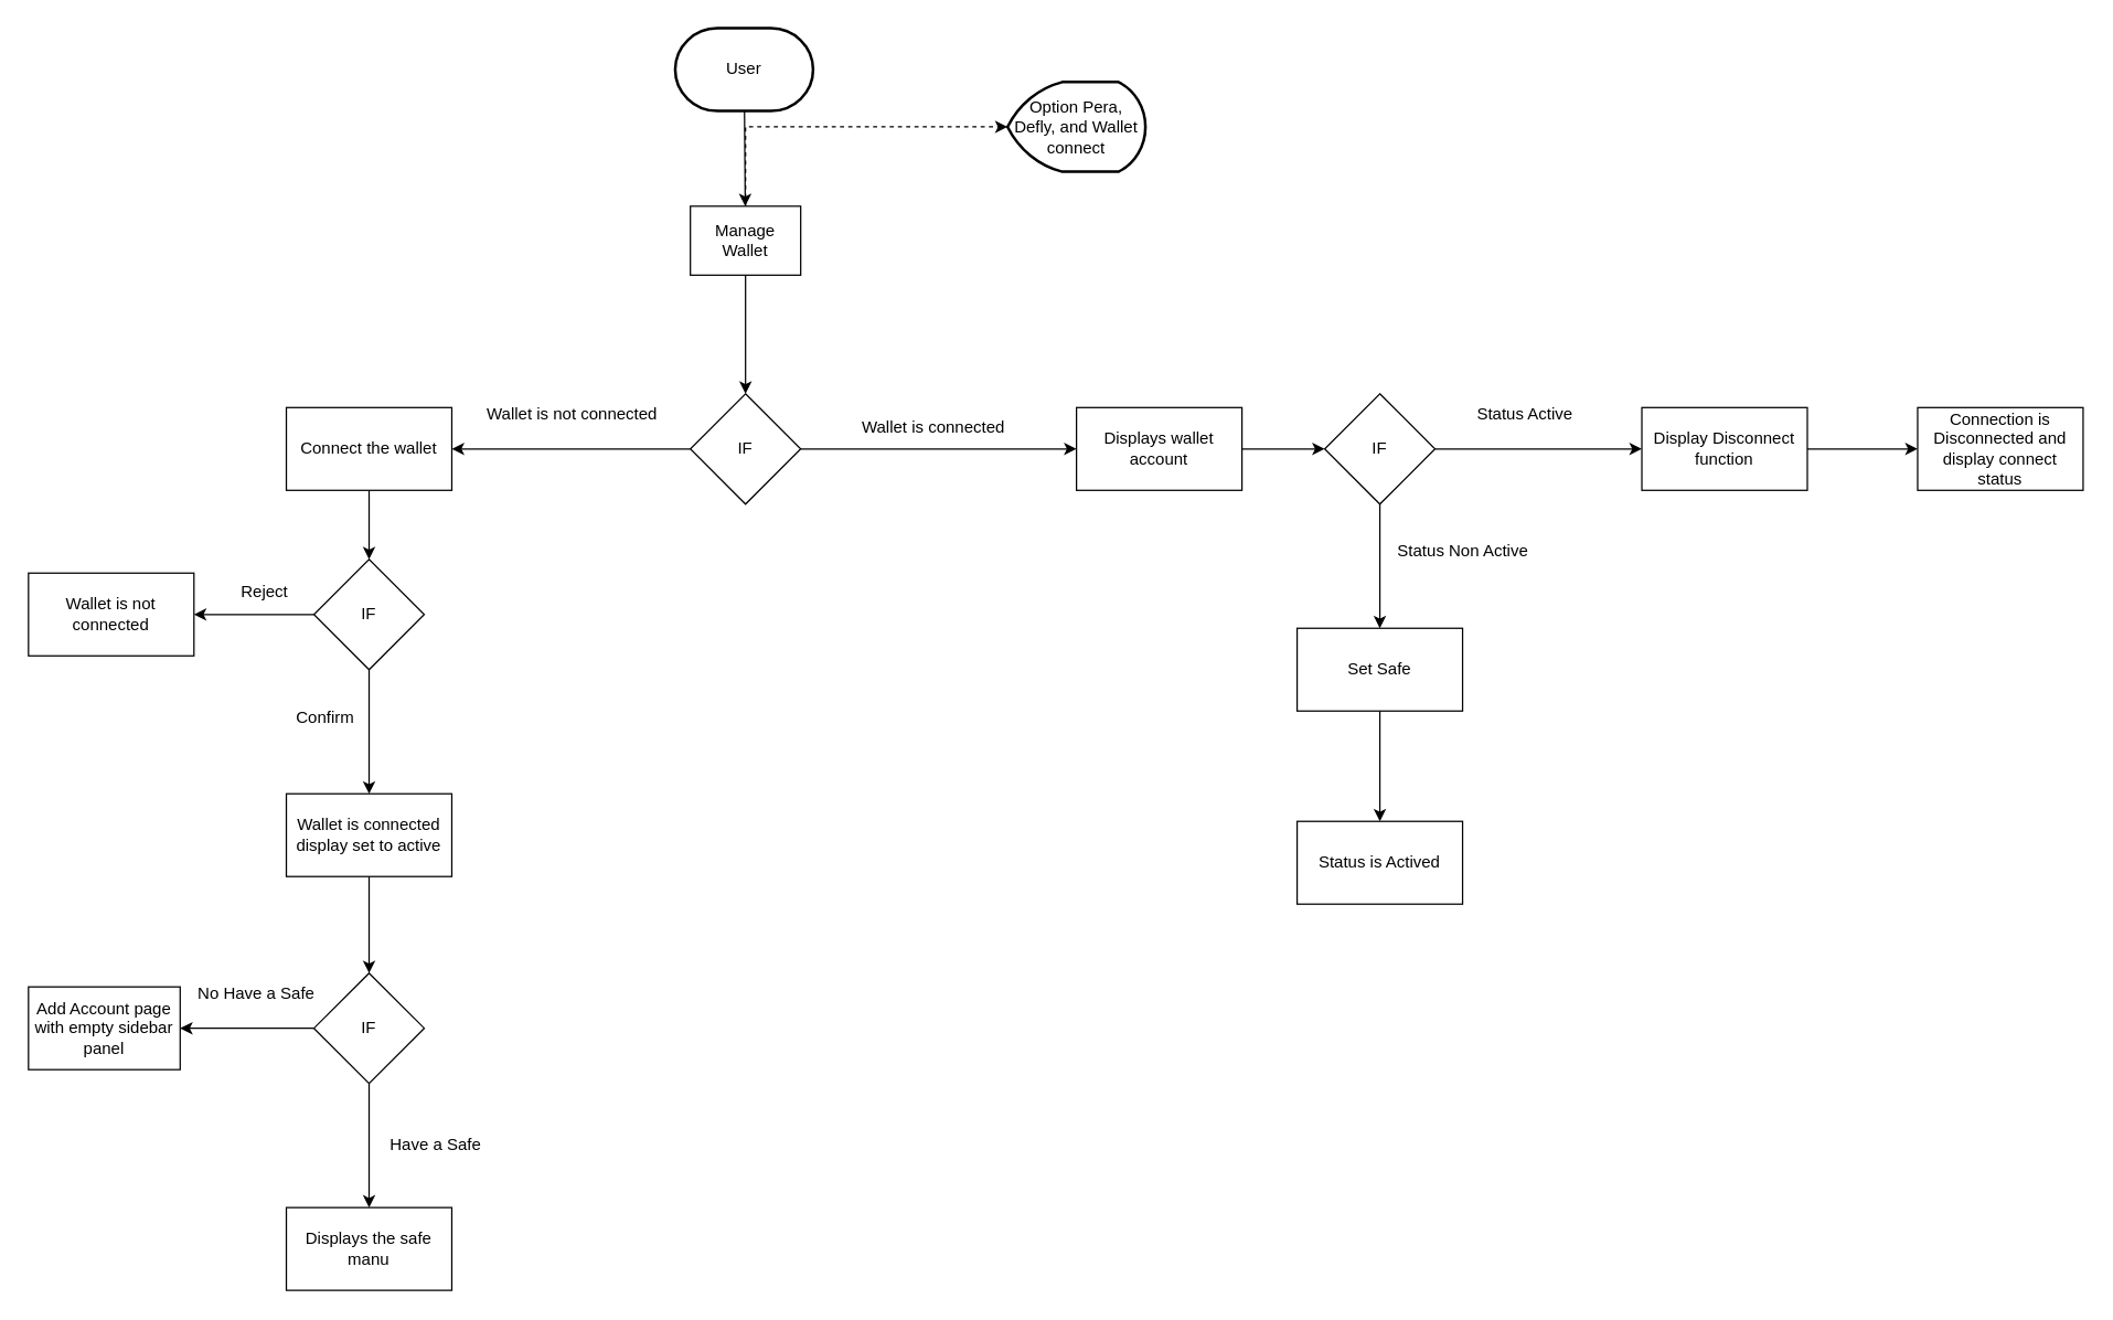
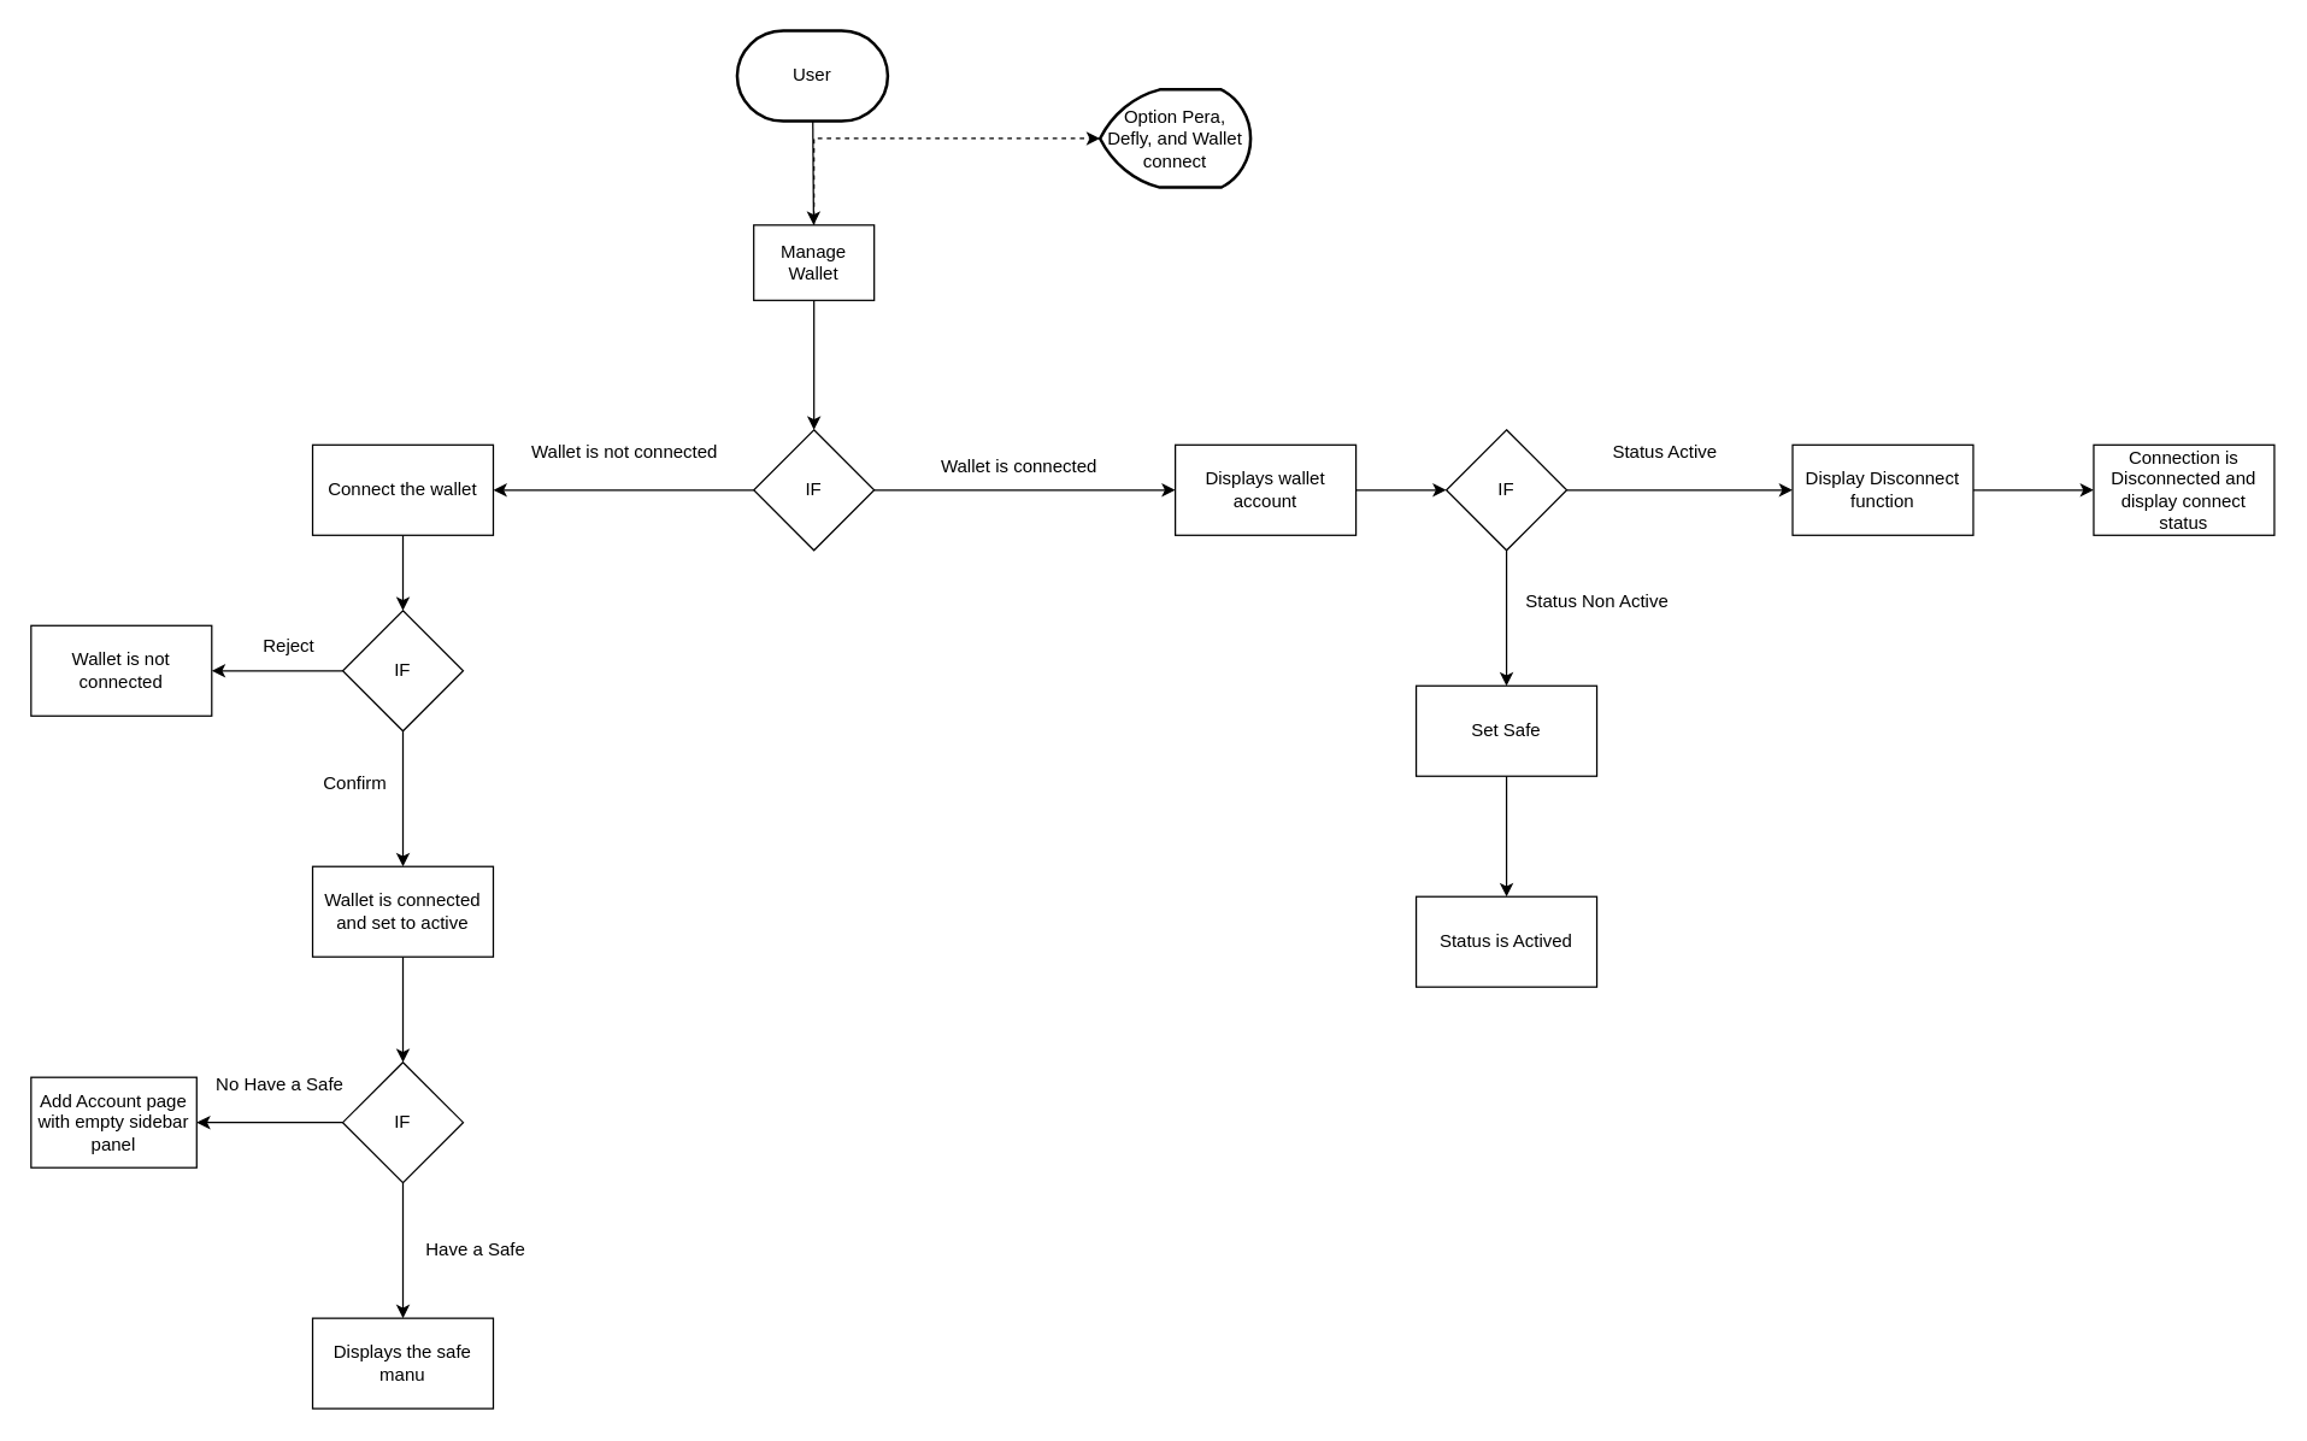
  <mxCell id="0" />
  <mxCell id="1" parent="0" />
  <mxCell id="2" style="edgeStyle=orthogonalEdgeStyle;rounded=0;orthogonalLoop=1;jettySize=auto;html=1;entryX=0;entryY=0.5;entryDx=0;entryDy=0;entryPerimeter=0;dashed=1;" parent="1" source="4" target="7" edge="1"><mxGeometry relative="1" as="geometry"><Array as="points"><mxPoint x="540" y="92" /></Array></mxGeometry></mxCell>
  <mxCell id="3" value="" style="edgeStyle=orthogonalEdgeStyle;rounded=0;orthogonalLoop=1;jettySize=auto;html=1;" parent="1" source="4" target="27" edge="1"><mxGeometry relative="1" as="geometry" /></mxCell>
  <mxCell id="4" value="Manage Wallet" style="rounded=0;whiteSpace=wrap;html=1;" parent="1" vertex="1"><mxGeometry x="500" y="149" width="80" height="50" as="geometry" /></mxCell>
  <mxCell id="5" value="&lt;div&gt;User&lt;/div&gt;" style="strokeWidth=2;html=1;shape=mxgraph.flowchart.terminator;whiteSpace=wrap;" parent="1" vertex="1"><mxGeometry x="489" y="20" width="100" height="60" as="geometry" /></mxCell>
  <mxCell id="6" value="" style="endArrow=classic;html=1;rounded=0;" parent="1" source="5" target="4" edge="1"><mxGeometry width="50" height="50" relative="1" as="geometry"><mxPoint x="470" y="429" as="sourcePoint" /><mxPoint x="520" y="379" as="targetPoint" /></mxGeometry></mxCell>
  <mxCell id="7" value="Option Pera, Defly, and Wallet connect" style="strokeWidth=2;html=1;shape=mxgraph.flowchart.display;whiteSpace=wrap;" parent="1" vertex="1"><mxGeometry x="730" y="59" width="100" height="65" as="geometry" /></mxCell>
  <mxCell id="8" value="" style="edgeStyle=orthogonalEdgeStyle;rounded=0;orthogonalLoop=1;jettySize=auto;html=1;" parent="1" source="9" target="12" edge="1"><mxGeometry relative="1" as="geometry" /></mxCell>
  <mxCell id="9" value="Connect the wallet" style="whiteSpace=wrap;html=1;rounded=0;" parent="1" vertex="1"><mxGeometry x="207" y="295" width="120" height="60" as="geometry" /></mxCell>
  <mxCell id="10" value="" style="edgeStyle=orthogonalEdgeStyle;rounded=0;orthogonalLoop=1;jettySize=auto;html=1;" parent="1" source="12" target="13" edge="1"><mxGeometry relative="1" as="geometry"><mxPoint x="167" y="445" as="targetPoint" /></mxGeometry></mxCell>
  <mxCell id="11" value="" style="edgeStyle=orthogonalEdgeStyle;rounded=0;orthogonalLoop=1;jettySize=auto;html=1;" parent="1" source="12" target="15" edge="1"><mxGeometry relative="1" as="geometry" /></mxCell>
  <mxCell id="12" value="IF" style="rhombus;whiteSpace=wrap;html=1;rounded=0;" parent="1" vertex="1"><mxGeometry x="227" y="405" width="80" height="80" as="geometry" /></mxCell>
  <mxCell id="13" value="Wallet is not connected" style="whiteSpace=wrap;html=1;rounded=0;" parent="1" vertex="1"><mxGeometry x="20" y="415" width="120" height="60" as="geometry" /></mxCell>
  <mxCell id="14" value="" style="edgeStyle=orthogonalEdgeStyle;rounded=0;orthogonalLoop=1;jettySize=auto;html=1;" parent="1" source="15" target="18" edge="1"><mxGeometry relative="1" as="geometry" /></mxCell>
- <mxCell id="15" value="Wallet is connected display set to active" style="whiteSpace=wrap;html=1;rounded=0;" parent="1" vertex="1"><mxGeometry x="207" y="575" width="120" height="60" as="geometry" /></mxCell>
+ <mxCell id="15" value="Wallet is connected and set to active" style="whiteSpace=wrap;html=1;rounded=0;" parent="1" vertex="1"><mxGeometry x="207" y="575" width="120" height="60" as="geometry" /></mxCell>
  <mxCell id="16" value="" style="edgeStyle=orthogonalEdgeStyle;rounded=0;orthogonalLoop=1;jettySize=auto;html=1;" parent="1" source="18" target="19" edge="1"><mxGeometry relative="1" as="geometry" /></mxCell>
  <mxCell id="17" value="" style="edgeStyle=orthogonalEdgeStyle;rounded=0;orthogonalLoop=1;jettySize=auto;html=1;" parent="1" source="18" target="20" edge="1"><mxGeometry relative="1" as="geometry" /></mxCell>
  <mxCell id="18" value="IF" style="rhombus;whiteSpace=wrap;html=1;rounded=0;" parent="1" vertex="1"><mxGeometry x="227" y="705" width="80" height="80" as="geometry" /></mxCell>
  <mxCell id="19" value="Add Account page with empty sidebar panel" style="whiteSpace=wrap;html=1;rounded=0;" parent="1" vertex="1"><mxGeometry x="20" y="715" width="110" height="60" as="geometry" /></mxCell>
  <mxCell id="20" value="Displays the safe manu" style="whiteSpace=wrap;html=1;rounded=0;" parent="1" vertex="1"><mxGeometry x="207" y="875" width="120" height="60" as="geometry" /></mxCell>
  <mxCell id="21" value="Confirm" style="text;html=1;align=center;verticalAlign=middle;resizable=0;points=[];autosize=1;strokeColor=none;fillColor=none;" parent="1" vertex="1"><mxGeometry x="200" y="505" width="70" height="30" as="geometry" /></mxCell>
  <mxCell id="22" value="Reject" style="text;html=1;align=center;verticalAlign=middle;resizable=0;points=[];autosize=1;strokeColor=none;fillColor=none;" parent="1" vertex="1"><mxGeometry x="161" y="414" width="60" height="30" as="geometry" /></mxCell>
  <mxCell id="23" value="Have a Safe " style="text;html=1;align=center;verticalAlign=middle;resizable=0;points=[];autosize=1;strokeColor=none;fillColor=none;" parent="1" vertex="1"><mxGeometry x="270" y="815" width="90" height="30" as="geometry" /></mxCell>
  <mxCell id="24" value="No Have a Safe " style="text;html=1;align=center;verticalAlign=middle;resizable=0;points=[];autosize=1;strokeColor=none;fillColor=none;" parent="1" vertex="1"><mxGeometry x="130" y="705" width="110" height="30" as="geometry" /></mxCell>
  <mxCell id="25" style="edgeStyle=orthogonalEdgeStyle;rounded=0;orthogonalLoop=1;jettySize=auto;html=1;" parent="1" source="27" target="9" edge="1"><mxGeometry relative="1" as="geometry" /></mxCell>
  <mxCell id="26" style="edgeStyle=orthogonalEdgeStyle;rounded=0;orthogonalLoop=1;jettySize=auto;html=1;entryX=0;entryY=0.5;entryDx=0;entryDy=0;" parent="1" source="27" target="29" edge="1"><mxGeometry relative="1" as="geometry" /></mxCell>
  <mxCell id="27" value="IF" style="rhombus;whiteSpace=wrap;html=1;rounded=0;" parent="1" vertex="1"><mxGeometry x="500" y="285" width="80" height="80" as="geometry" /></mxCell>
  <mxCell id="28" value="" style="edgeStyle=orthogonalEdgeStyle;rounded=0;orthogonalLoop=1;jettySize=auto;html=1;" parent="1" source="29" target="32" edge="1"><mxGeometry relative="1" as="geometry" /></mxCell>
  <mxCell id="29" value="Displays wallet account" style="whiteSpace=wrap;html=1;rounded=0;" parent="1" vertex="1"><mxGeometry x="780" y="295" width="120" height="60" as="geometry" /></mxCell>
  <mxCell id="30" value="" style="edgeStyle=orthogonalEdgeStyle;rounded=0;orthogonalLoop=1;jettySize=auto;html=1;" parent="1" source="32" target="34" edge="1"><mxGeometry relative="1" as="geometry" /></mxCell>
  <mxCell id="31" value="" style="edgeStyle=orthogonalEdgeStyle;rounded=0;orthogonalLoop=1;jettySize=auto;html=1;" parent="1" source="32" target="36" edge="1"><mxGeometry relative="1" as="geometry" /></mxCell>
  <mxCell id="32" value="IF" style="rhombus;whiteSpace=wrap;html=1;rounded=0;" parent="1" vertex="1"><mxGeometry x="960" y="285" width="80" height="80" as="geometry" /></mxCell>
  <mxCell id="33" value="" style="edgeStyle=orthogonalEdgeStyle;rounded=0;orthogonalLoop=1;jettySize=auto;html=1;" parent="1" source="34" target="42" edge="1"><mxGeometry relative="1" as="geometry" /></mxCell>
  <mxCell id="34" value="Display Disconnect function" style="rounded=0;whiteSpace=wrap;html=1;" parent="1" vertex="1"><mxGeometry x="1190" y="295" width="120" height="60" as="geometry" /></mxCell>
  <mxCell id="35" value="" style="edgeStyle=orthogonalEdgeStyle;rounded=0;orthogonalLoop=1;jettySize=auto;html=1;" parent="1" source="36" target="41" edge="1"><mxGeometry relative="1" as="geometry" /></mxCell>
  <mxCell id="36" value="Set Safe" style="whiteSpace=wrap;html=1;rounded=0;" parent="1" vertex="1"><mxGeometry x="940" y="455" width="120" height="60" as="geometry" /></mxCell>
  <mxCell id="37" value="Wallet is not connected" style="text;html=1;align=center;verticalAlign=middle;resizable=0;points=[];autosize=1;strokeColor=none;fillColor=none;" parent="1" vertex="1"><mxGeometry x="339" y="285" width="150" height="30" as="geometry" /></mxCell>
  <mxCell id="38" value="Wallet is connected" style="text;html=1;align=center;verticalAlign=middle;resizable=0;points=[];autosize=1;strokeColor=none;fillColor=none;" parent="1" vertex="1"><mxGeometry x="611" y="295" width="130" height="30" as="geometry" /></mxCell>
  <mxCell id="39" value="Status Active" style="text;html=1;align=center;verticalAlign=middle;resizable=0;points=[];autosize=1;strokeColor=none;fillColor=none;" parent="1" vertex="1"><mxGeometry x="1060" y="285" width="90" height="30" as="geometry" /></mxCell>
  <mxCell id="40" value="Status Non Active" style="text;html=1;align=center;verticalAlign=middle;resizable=0;points=[];autosize=1;strokeColor=none;fillColor=none;" parent="1" vertex="1"><mxGeometry x="1000" y="384" width="120" height="30" as="geometry" /></mxCell>
  <mxCell id="41" value="Status is Actived" style="whiteSpace=wrap;html=1;rounded=0;" parent="1" vertex="1"><mxGeometry x="940" y="595" width="120" height="60" as="geometry" /></mxCell>
  <mxCell id="42" value="Connection is Disconnected and display connect status" style="whiteSpace=wrap;html=1;rounded=0;" parent="1" vertex="1"><mxGeometry x="1390" y="295" width="120" height="60" as="geometry" /></mxCell>
